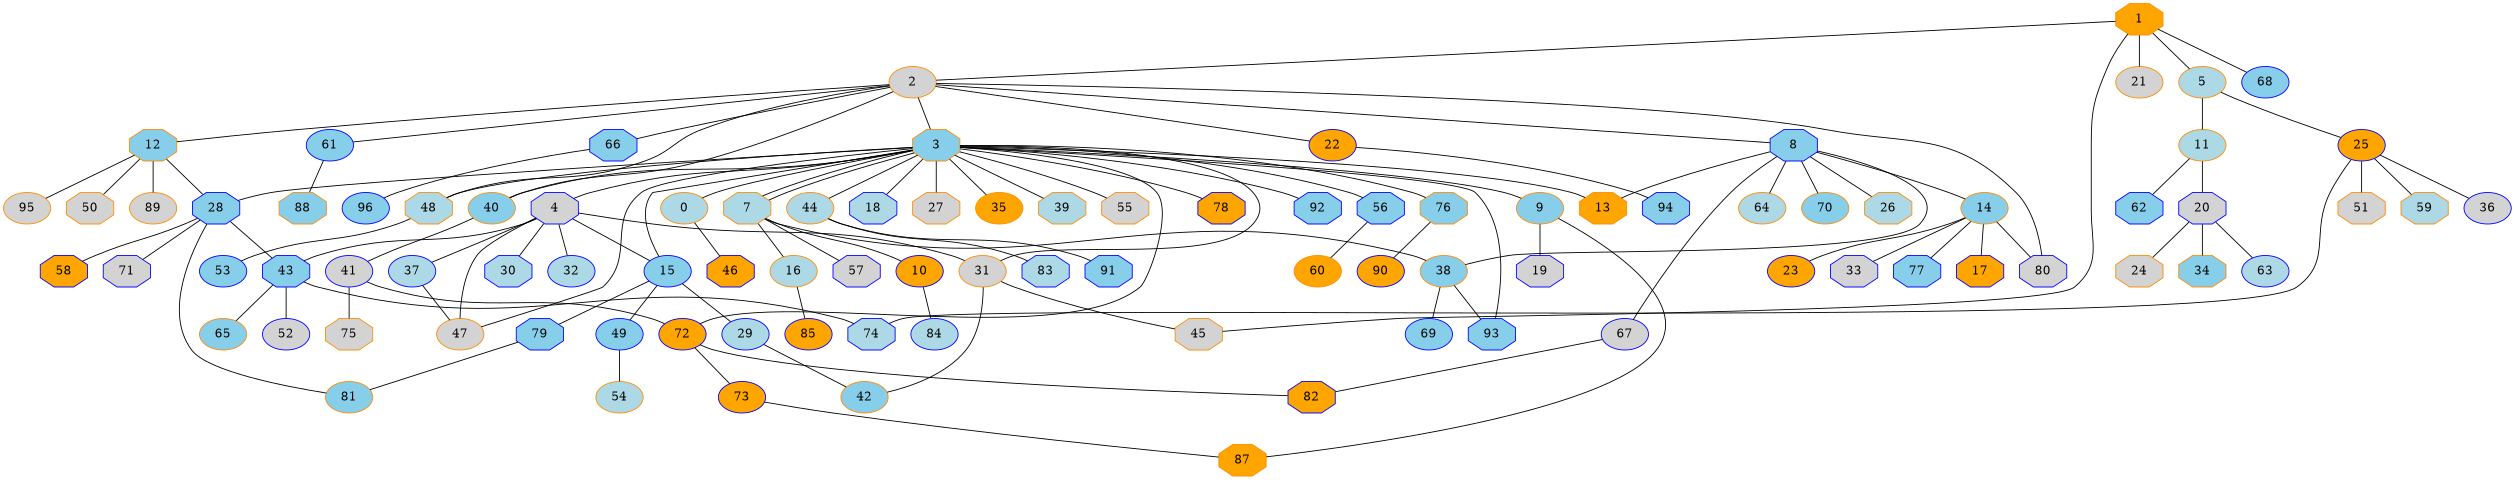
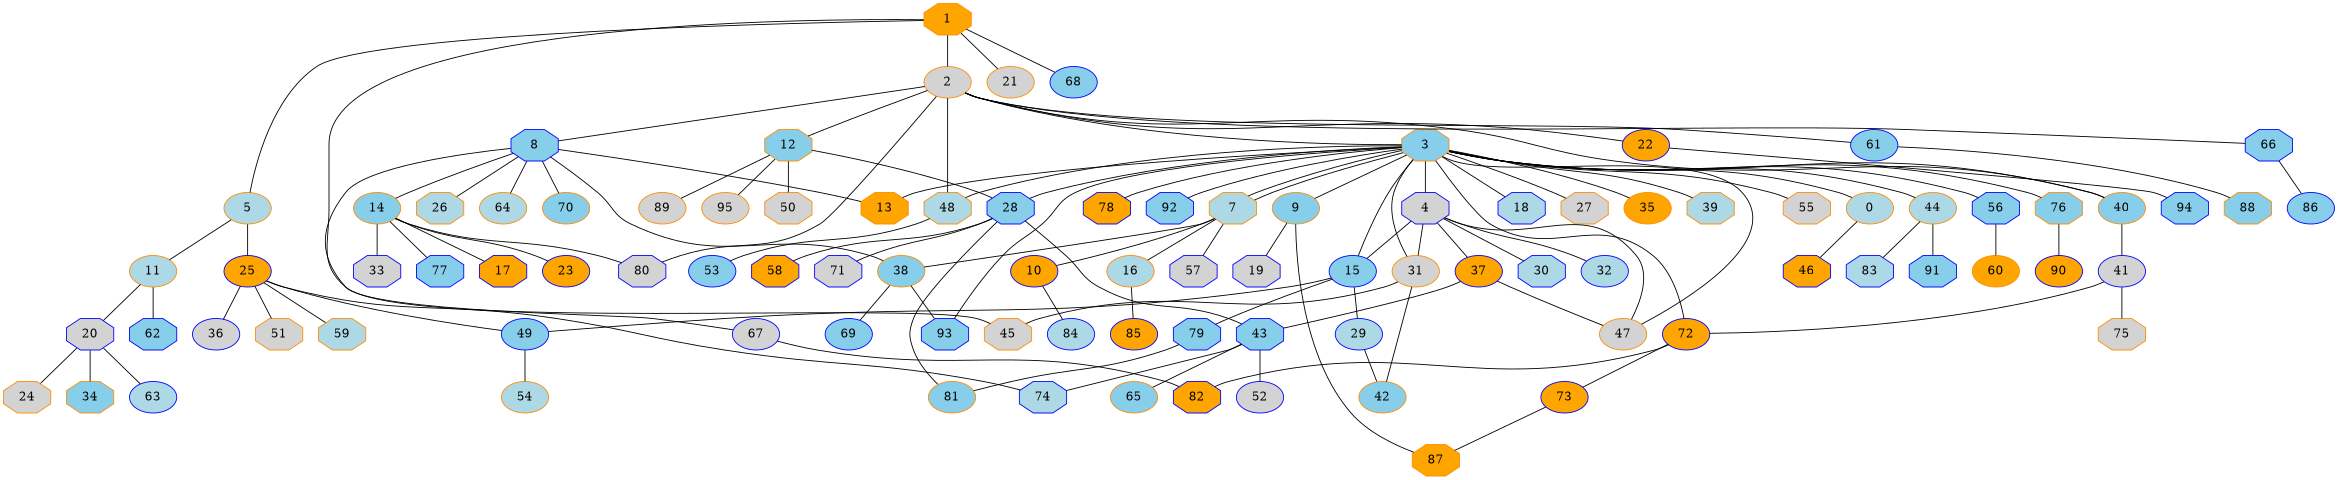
  graph {
    node [color=blue fillcolor=skyblue shape=octagon style=filled]
    1 [color=darkorange fillcolor=orange]
    2 [color=darkorange fillcolor=lightgrey shape=ellipse]
    5 [color=darkorange fillcolor=lightblue shape=ellipse]
    21 [color=darkorange fillcolor=lightgrey shape=ellipse]
    45 [color=darkorange fillcolor=lightgrey]
    68 [shape=ellipse]
    3 [color=darkorange]
    8
    12 [color=darkorange]
    22 [fillcolor=orange shape=ellipse]
    40 [color=darkorange shape=ellipse]
    48 [color=darkorange fillcolor=lightblue]
    61 [shape=ellipse]
    66
    80 [fillcolor=lightgrey]
    11 [color=darkorange fillcolor=lightblue shape=ellipse]
    25 [fillcolor=orange shape=ellipse]
    4 [fillcolor=lightgrey]
    n19 [color=darkorange fillcolor=lightblue label=0 shape=ellipse]
    7 [color=darkorange fillcolor=lightblue]
    9 [color=darkorange shape=ellipse]
    13 [color=darkorange fillcolor=orange]
    15 [shape=ellipse]
    18 [fillcolor=lightblue]
    27 [color=darkorange fillcolor=lightgrey]
    28
    31 [color=darkorange fillcolor=lightgrey shape=ellipse]
    35 [color=darkorange fillcolor=orange shape=ellipse]
    39 [color=darkorange fillcolor=lightblue]
    44 [color=darkorange fillcolor=lightblue shape=ellipse]
    47 [color=darkorange fillcolor=lightgrey shape=ellipse]
    55 [color=darkorange fillcolor=lightgrey]
    56
    72 [fillcolor=orange shape=ellipse]
    76 [color=darkorange]
    78 [fillcolor=orange]
    92
    93
    38 [color=darkorange shape=ellipse]
    14 [color=darkorange shape=ellipse]
    26 [color=darkorange fillcolor=lightblue]
    64 [color=darkorange fillcolor=lightblue shape=ellipse]
    67 [fillcolor=lightgrey shape=ellipse]
    70 [color=darkorange shape=ellipse]
    50 [color=darkorange fillcolor=lightgrey]
    89 [color=darkorange fillcolor=lightgrey shape=ellipse]
    95 [color=darkorange fillcolor=lightgrey shape=ellipse]
    94
    41 [fillcolor=lightgrey shape=ellipse]
    53 [shape=ellipse]
    88 [color=darkorange]
-   86 [shape=ellipse label=96]
+   86 [shape=ellipse]
    30 [fillcolor=lightblue]
    32 [fillcolor=lightblue shape=ellipse]
-   37 [fillcolor=lightblue shape=ellipse]
+   37 [fillcolor=orange shape=ellipse]
    43
    46 [fillcolor=orange]
    10 [fillcolor=orange shape=ellipse]
    16 [color=darkorange fillcolor=lightblue shape=ellipse]
    57 [fillcolor=lightgrey]
    19 [fillcolor=lightgrey]
    87 [color=darkorange fillcolor=orange]
    29 [fillcolor=lightblue shape=ellipse]
    49 [shape=ellipse]
    79
    81 [color=darkorange shape=ellipse]
    58 [fillcolor=orange]
    71 [fillcolor=lightgrey]
    42 [color=darkorange shape=ellipse]
    83 [fillcolor=lightblue]
    91
    60 [color=darkorange fillcolor=orange shape=ellipse]
    82 [fillcolor=orange]
    73 [fillcolor=orange shape=ellipse]
    90 [fillcolor=orange shape=ellipse]
    74 [fillcolor=lightblue]
    52 [fillcolor=lightgrey shape=ellipse]
    65 [color=darkorange shape=ellipse]
    20 [fillcolor=lightgrey]
    62
    36 [fillcolor=lightgrey shape=ellipse]
    51 [color=darkorange fillcolor=lightgrey]
    59 [color=darkorange fillcolor=lightblue]
    84 [fillcolor=lightblue shape=ellipse]
    85 [fillcolor=orange shape=ellipse]
    69 [shape=ellipse]
    17 [fillcolor=orange]
    23 [fillcolor=orange shape=ellipse]
    33 [fillcolor=lightgrey]
    77
    24 [color=darkorange fillcolor=lightgrey]
    34 [color=darkorange]
    63 [fillcolor=lightblue shape=ellipse]
    54 [color=darkorange fillcolor=lightblue shape=ellipse]
    75 [color=darkorange fillcolor=lightgrey]
    1 -- 2
    1 -- 5
    1 -- 21
    1 -- 45
    1 -- 68
    2 -- 3
    2 -- 8
    2 -- 12
    2 -- 22
    2 -- 40
    2 -- 48
    2 -- 61
    2 -- 66
    2 -- 80
    5 -- 11
    5 -- 25
    3 -- 40
    3 -- 48
    3 -- 4
    3 -- n19
    3 -- 7
    3 -- 7
    3 -- 9
    3 -- 13
    3 -- 15
    3 -- 18
    3 -- 27
    3 -- 28
    3 -- 31
    3 -- 35
    3 -- 39
    3 -- 44
    3 -- 47
    3 -- 55
    3 -- 56
    3 -- 72
    3 -- 76
    3 -- 78
    3 -- 92
    3 -- 93
    8 -- 13
    8 -- 38
    8 -- 14
    8 -- 26
    8 -- 64
    8 -- 67
    8 -- 70
    12 -- 28
    12 -- 50
    12 -- 89
    12 -- 95
    22 -- 94
    40 -- 41
    48 -- 53
    61 -- 88
    66 -- 86
    11 -- 20
    11 -- 62
+   25 -- 49
    25 -- 74
    25 -- 36
    25 -- 51
    25 -- 59
    4 -- 15
    4 -- 31
    4 -- 47
    4 -- 30
    4 -- 32
    4 -- 37
-   4 -- 43
+   37 -- 43
    n19 -- 46
    7 -- 38
    7 -- 10
    7 -- 16
    7 -- 57
    9 -- 19
    9 -- 87
    15 -- 29
    15 -- 49
    15 -- 79
    28 -- 43
    28 -- 81
    28 -- 58
    28 -- 71
    31 -- 45
    31 -- 42
    44 -- 83
    44 -- 91
    56 -- 60
    72 -- 82
    72 -- 73
    76 -- 90
    38 -- 93
    38 -- 69
    14 -- 80
    14 -- 17
    14 -- 23
    14 -- 33
    14 -- 77
    67 -- 82
    41 -- 72
    41 -- 75
    37 -- 47
    43 -- 74
    43 -- 52
    43 -- 65
    10 -- 84
    16 -- 85
    29 -- 42
    49 -- 54
    79 -- 81
    73 -- 87
    20 -- 24
    20 -- 34
    20 -- 63
  }
